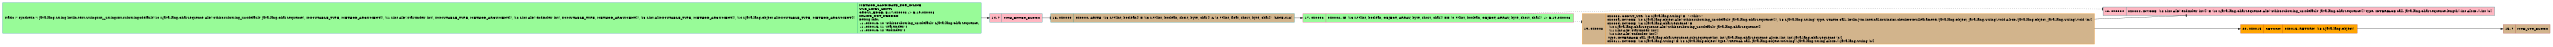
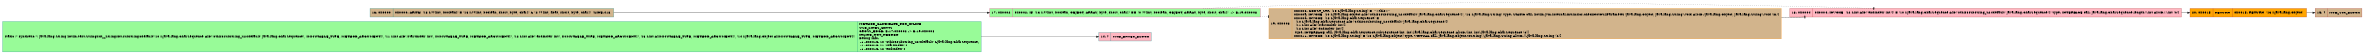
  digraph {
    rankdir=LR
    node [color=teal fillcolor=tan shape=record style=filled]
    edge [arrowhead=tee style=solid]
    n1 [fillcolor=lightpink label="{14\:\ ?|MTH_ENTER_BLOCK\l}"]
    n2 [label="{16\:\ 0x0000|0x0000: ARITH  (r3 I:??[int, boolean]) = (r3 I:??[int, boolean, short, byte, char]) & (2 ??[int, float, short, byte, char])  (LINE:418)\l}"]
    n3 [color=deeppink fillcolor=palegreen label="{17\:\ 0x0002|0x0002: IF  (r3 I:??[int, boolean, OBJECT, ARRAY, byte, short, char]) == (0 ??[int, boolean, OBJECT, ARRAY, byte, short, char])  \-\> B:19:0x0008 \l}"]
-   n4 [fillcolor=lightpink label="{18\:\ 0x0004|0x0004: INVOKE  (r2 I:int A[D('endIndex' int)]) = (r0 I:java.lang.CharSequence A[D('$this$substring_u24default' java.lang.CharSequence)]) type: INTERFACE call: java.lang.CharSequence.length():int A[MD:():int (c)]\l}"]
+   n4 [color=brown fillcolor=lightpink label="{18\:\ 0x0004|0x0004: INVOKE  (r2 I:int A[D('endIndex' int)]) = (r0 I:java.lang.CharSequence A[D('$this$substring_u24default' java.lang.CharSequence)]) type: INTERFACE call: java.lang.CharSequence.length():int A[MD:():int (c)]\l}"]
    n5 [color=darkorange label="{19\:\ 0x0008|0x0008: CONST_STR  (r3 I:java.lang.String) =  \"\<this\>\" \l0x000a: INVOKE  (r0 I:java.lang.Object A[D('$this$substring_u24default' java.lang.CharSequence)]), (r3 I:java.lang.String) type: STATIC call: kotlin.jvm.internal.Intrinsics.checkNotNullParameter(java.lang.Object, java.lang.String):void A[MD:(java.lang.Object, java.lang.String):void (m)]\l0x000d: INVOKE  (r3 I:java.lang.CharSequence) = \l  (r0 I:java.lang.CharSequence A[D('$this$substring_u24default' java.lang.CharSequence)])\l  (r1 I:int A[D('startIndex' int)])\l  (r2 I:int A[D('endIndex' int)])\l type: INTERFACE call: java.lang.CharSequence.subSequence(int, int):java.lang.CharSequence A[MD:(int, int):java.lang.CharSequence (c)]\l0x0011: INVOKE  (r3 I:java.lang.String) = (r3 I:java.lang.Object) type: VIRTUAL call: java.lang.Object.toString():java.lang.String A[MD:():java.lang.String (c)]\l}"]
    n6 [color=brown fillcolor=orange label="{20\:\ 0x0015|RETURN\l|0x0015: RETURN  (r3 I:java.lang.Object) \l}"]
    n7 [color=brown label="{15\:\ ?|MTH_STR_BLOCK\l}"]
    n8 [fillcolor=palegreen label="{static \/* synthetic *\/ java.lang.String kotlin.text.StringsKt__StringsKt.substring$default((r0 I:java.lang.CharSequence A[D('$this$substring_u24default' java.lang.CharSequence), IMMUTABLE_TYPE, METHOD_ARGUMENT]), (r1 I:int A[D('startIndex' int), IMMUTABLE_TYPE, METHOD_ARGUMENT]), (r2 I:int A[D('endIndex' int), IMMUTABLE_TYPE, METHOD_ARGUMENT]), (r3 I:int A[IMMUTABLE_TYPE, METHOD_ARGUMENT]), (r4 I:java.lang.Object A[IMMUTABLE_TYPE, METHOD_ARGUMENT]))  | METHOD_CANDIDATE_FOR_INLINE\lUSE_LINES_HINTS\lCROSS_EDGE: B:17:0x0002 \-\> B:19:0x0008\lINLINE_NOT_NEEDED\lDebug Info:\l  \-1 \-0x0015: r0 '$this$substring_u24default' Ljava\/lang\/CharSequence;\l  \-1 \-0x0015: r1 'startIndex' I\l  \-1 \-0x0015: r2 'endIndex' I\l}"]
-   n1 -> n2
    n2 -> n3 [arrowhead=normal]
    n3 -> n4 [style=dotted]
    n3 -> n5 [style=dotted]
    n5 -> n4
-   n5 -> n6 [arrowhead=normal]
+   n4 -> n6 [arrowhead=normal]
    n6 -> n7 [arrowhead=normal]
    n8 -> n1 [arrowhead=normal]
  }
